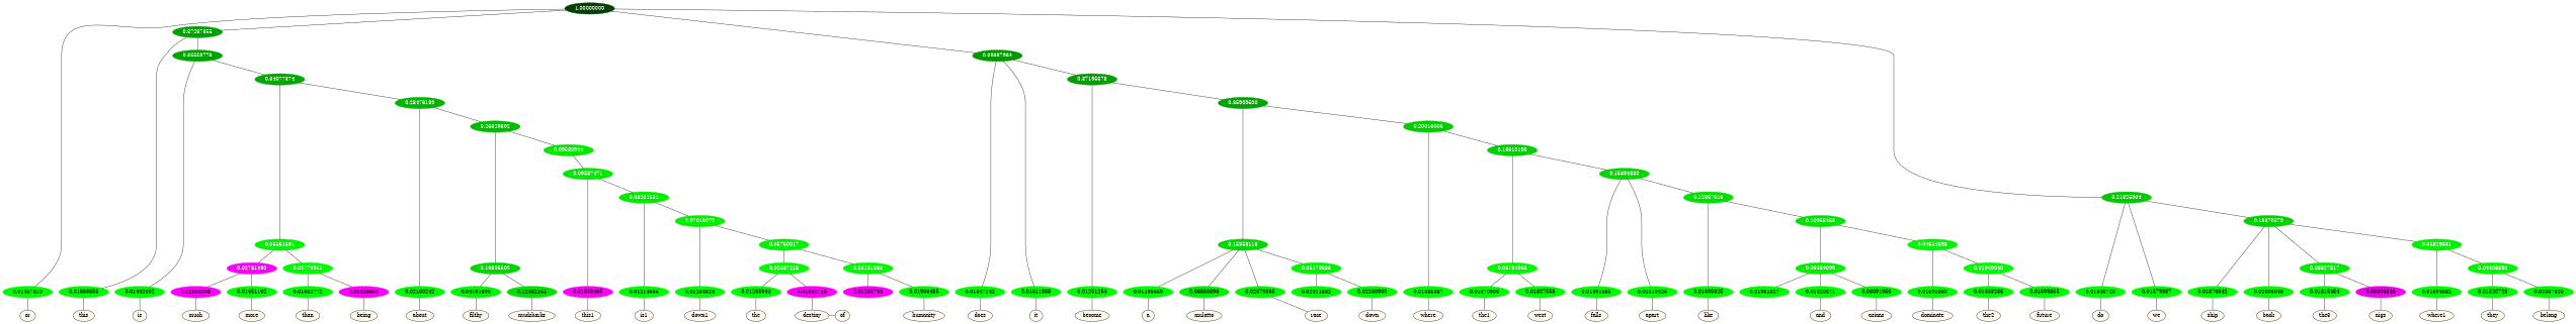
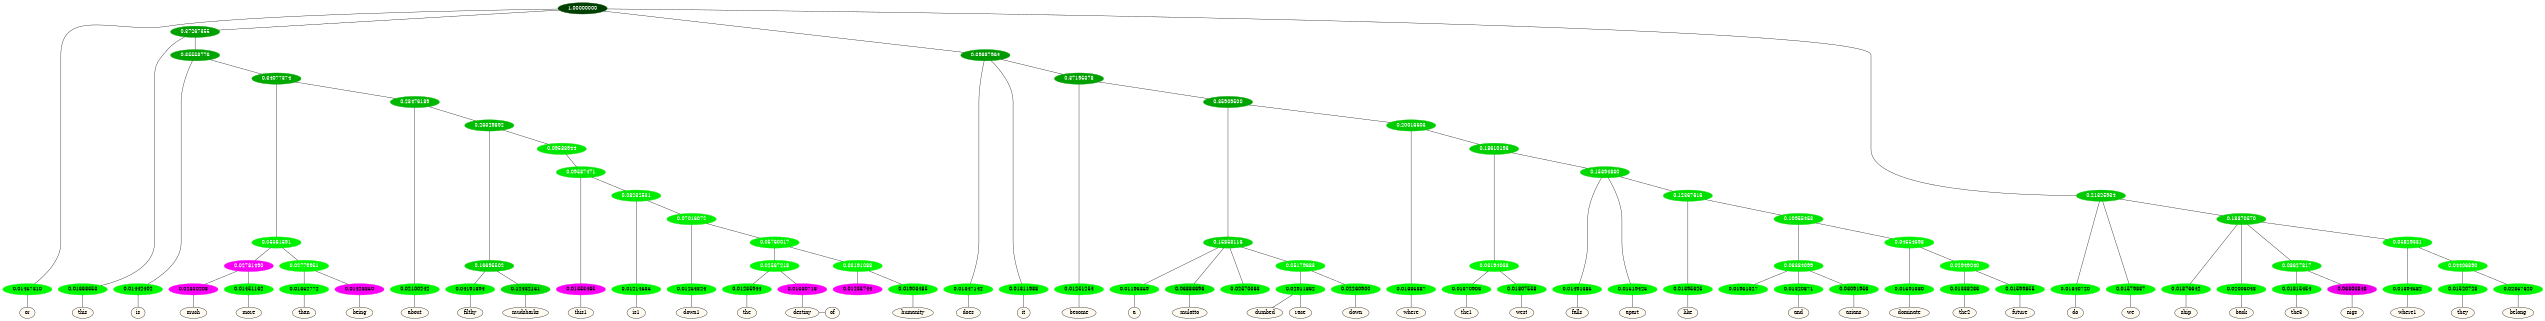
  graph {
    node [color=black format=png nodesep=0.001 ordering=out overlap_scaling=0.01 ranksep=0.001 style=filled fontcolor=black]
    n1 [fillcolor=floralwhite height=0.15 label=this style="filled,solid" width=0.15 fontcolor=""]
    n2 [fillcolor=floralwhite height=0.15 label=is style="filled,solid" width=0.15 fontcolor=""]
    n3 [fillcolor=floralwhite height=0.15 label=much style="filled,solid" width=0.15 fontcolor=""]
    n4 [fillcolor=floralwhite height=0.15 label=more style="filled,solid" width=0.15 fontcolor=""]
    n5 [fillcolor=floralwhite height=0.15 label=than style="filled,solid" width=0.15 fontcolor=""]
    n6 [fillcolor=floralwhite height=0.15 label=being style="filled,solid" width=0.15 fontcolor=""]
    n7 [fillcolor=floralwhite height=0.15 label=about style="filled,solid" width=0.15 fontcolor=""]
    n8 [fillcolor=floralwhite height=0.15 label=filthy style="filled,solid" width=0.15 fontcolor=""]
    n9 [fillcolor=floralwhite height=0.15 label=mudsharks style="filled,solid" width=0.15 fontcolor=""]
    n10 [fillcolor=floralwhite height=0.15 label=this1 style="filled,solid" width=0.15 fontcolor=""]
    n11 [fillcolor=floralwhite height=0.15 label=is1 style="filled,solid" width=0.15 fontcolor=""]
    n12 [fillcolor=floralwhite height=0.15 label=down1 style="filled,solid" width=0.15 fontcolor=""]
    n13 [fillcolor=floralwhite height=0.15 label=the style="filled,solid" width=0.15 fontcolor=""]
    n14 [fillcolor=floralwhite height=0.15 label=destiny style="filled,solid" width=0.15 fontcolor=""]
    n15 [fillcolor=floralwhite height=0.15 label=of style="filled,solid" width=0.15 fontcolor=""]
    n16 [fillcolor=floralwhite height=0.15 label=humanity style="filled,solid" width=0.15 fontcolor=""]
    n17 [fillcolor=floralwhite height=0.15 label=does style="filled,solid" width=0.15 fontcolor=""]
    n18 [fillcolor=floralwhite height=0.15 label=it style="filled,solid" width=0.15 fontcolor=""]
    n19 [fillcolor=floralwhite height=0.15 label=become style="filled,solid" width=0.15 fontcolor=""]
    n20 [fillcolor=floralwhite height=0.15 label=a style="filled,solid" width=0.15 fontcolor=""]
+   n21 [fillcolor=floralwhite height=0.15 label=dumbed style="filled,solid" width=0.15 fontcolor=""]
    n22 [fillcolor=floralwhite height=0.15 label=down style="filled,solid" width=0.15 fontcolor=""]
    n23 [fillcolor=floralwhite height=0.15 label=mulatto style="filled,solid" width=0.15 fontcolor=""]
    n24 [fillcolor=floralwhite height=0.15 label=race style="filled,solid" width=0.15 fontcolor=""]
    n25 [fillcolor=floralwhite height=0.15 label=where style="filled,solid" width=0.15 fontcolor=""]
    n26 [fillcolor=floralwhite height=0.15 label=the1 style="filled,solid" width=0.15 fontcolor=""]
    n27 [fillcolor=floralwhite height=0.15 label=west style="filled,solid" width=0.15 fontcolor=""]
    n28 [fillcolor=floralwhite height=0.15 label=falls style="filled,solid" width=0.15 fontcolor=""]
    n29 [fillcolor=floralwhite height=0.15 label=apart style="filled,solid" width=0.15 fontcolor=""]
    n30 [fillcolor=floralwhite height=0.15 label=like style="filled,solid" width=0.15 fontcolor=""]
    n31 [fillcolor=floralwhite height=0.15 label=and style="filled,solid" width=0.15 fontcolor=""]
    n32 [fillcolor=floralwhite height=0.15 label=asians style="filled,solid" width=0.15 fontcolor=""]
    n33 [fillcolor=floralwhite height=0.15 label=dominate style="filled,solid" width=0.15 fontcolor=""]
    n34 [fillcolor=floralwhite height=0.15 label=the2 style="filled,solid" width=0.15 fontcolor=""]
    n35 [fillcolor=floralwhite height=0.15 label=future style="filled,solid" width=0.15 fontcolor=""]
    n36 [fillcolor=floralwhite height=0.15 label=or style="filled,solid" width=0.15 fontcolor=""]
    n37 [fillcolor=floralwhite height=0.15 label=do style="filled,solid" width=0.15 fontcolor=""]
    n38 [fillcolor=floralwhite height=0.15 label=we style="filled,solid" width=0.15 fontcolor=""]
    n39 [fillcolor=floralwhite height=0.15 label=ship style="filled,solid" width=0.15 fontcolor=""]
    n40 [fillcolor=floralwhite height=0.15 label=the3 style="filled,solid" width=0.15 fontcolor=""]
    n41 [fillcolor=floralwhite height=0.15 label=nigs style="filled,solid" width=0.15 fontcolor=""]
    n42 [fillcolor=floralwhite height=0.15 label=back style="filled,solid" width=0.15 fontcolor=""]
    n43 [fillcolor=floralwhite height=0.15 label=where1 style="filled,solid" width=0.15 fontcolor=""]
    n44 [fillcolor=floralwhite height=0.15 label=they style="filled,solid" width=0.15 fontcolor=""]
    n45 [fillcolor=floralwhite height=0.15 label=belong style="filled,solid" width=0.15 fontcolor=""]
    n46 [color="0.334 1.000 0.983" height=0.15 label=0.01668353 width=0.15]
    n47 [color="0.334 1.000 0.986" height=0.15 label=0.01442402 width=0.15]
    n48 [color="0.835 1.000 0.987" height=0.15 label=0.02330208 width=0.15]
    n49 [color="0.334 1.000 0.985" height=0.15 label=0.01451162 width=0.15]
    n50 [color="0.334 1.000 0.986" height=0.15 label=0.01352772 width=0.15]
    n51 [color="0.835 1.000 0.986" height=0.15 label=0.01426850 width=0.15]
    n52 [color="0.334 1.000 0.979" height=0.15 label=0.02100242 width=0.15]
    n53 [color="0.334 1.000 0.958" height=0.15 label=0.04191394 width=0.15]
    n54 [color="0.334 1.000 0.876" height=0.15 label=0.12432151 width=0.15]
    n55 [color="0.835 1.000 0.986" height=0.15 label=0.01353465 width=0.15]
    n56 [color="0.334 1.000 0.988" height=0.15 label=0.01214565 width=0.15]
    n57 [color="0.334 1.000 0.987" height=0.15 label=0.01254324 width=0.15]
    n58 [color="0.334 1.000 0.988" height=0.15 label=0.01235944 width=0.15]
    n59 [color="0.835 1.000 0.987" height=0.15 label=0.01330716 width=0.15]
    n60 [color="0.835 1.000 0.987" height=0.15 label=0.01285744 width=0.15]
    n61 [color="0.334 1.000 0.981" height=0.15 label=0.01903485 width=0.15]
    n62 [color="0.334 1.000 0.987" height=0.15 label=0.01347142 width=0.15]
    n63 [color="0.334 1.000 0.987" height=0.15 label=0.01311988 width=0.15]
    n64 [color="0.334 1.000 0.987" height=0.15 label=0.01251254 width=0.15]
    n65 [color="0.334 1.000 0.988" height=0.15 label=0.01196359 width=0.15]
    n66 [color="0.334 1.000 0.971" height=0.15 label=0.02911862 width=0.15]
    n67 [color="0.334 1.000 0.977" height=0.15 label=0.02260900 width=0.15]
    n68 [color="0.334 1.000 0.931" height=0.15 label=0.06883696 width=0.15]
    n69 [color="0.334 1.000 0.974" height=0.15 label=0.02570363 width=0.15]
    n70 [color="0.334 1.000 0.986" height=0.15 label=0.01385887 width=0.15]
    n71 [color="0.334 1.000 0.986" height=0.15 label=0.01370906 width=0.15]
    n72 [color="0.334 1.000 0.982" height=0.15 label=0.01807558 width=0.15]
    n73 [color="0.334 1.000 0.985" height=0.15 label=0.01491385 width=0.15]
    n74 [color="0.334 1.000 0.985" height=0.15 label=0.01519425 width=0.15]
    n75 [color="0.334 1.000 0.986" height=0.15 label=0.01395625 width=0.15]
    n76 [color="0.334 1.000 0.980" height=0.15 label=0.01961327 width=0.15]
    n77 [color="0.334 1.000 0.987" height=0.15 label=0.01320871 width=0.15]
    n78 [color="0.334 1.000 0.969" height=0.15 label=0.03091956 width=0.15]
    n79 [color="0.334 1.000 0.984" height=0.15 label=0.01591680 width=0.15]
    n80 [color="0.334 1.000 0.987" height=0.15 label=0.01338236 width=0.15]
    n81 [color="0.334 1.000 0.984" height=0.15 label=0.01599855 width=0.15]
    n82 [color="0.334 1.000 0.985" height=0.15 label=0.01457310 width=0.15]
    n83 [color="0.334 1.000 0.987" height=0.15 label=0.01340720 width=0.15]
    n84 [color="0.334 1.000 0.984" height=0.15 label=0.01579837 width=0.15]
    n85 [color="0.334 1.000 0.981" height=0.15 label=0.01876642 width=0.15]
    n86 [color="0.334 1.000 0.982" height=0.15 label=0.01815454 width=0.15]
    n87 [color="0.835 1.000 0.932" height=0.15 label=0.06806846 width=0.15]
    n88 [color="0.334 1.000 0.980" height=0.15 label=0.02006043 width=0.15]
    n89 [color="0.334 1.000 0.986" height=0.15 label=0.01394582 width=0.15]
    n90 [color="0.334 1.000 0.985" height=0.15 label=0.01520728 width=0.15]
    n91 [color="0.334 1.000 0.971" height=0.15 label=0.02857620 width=0.15]
    n92 [color="0.334 1.000 0.250" fontcolor=grey99 height=0.15 label=1.00000000 width=0.15]
    n93 [color="0.334 1.000 0.627" fontcolor=grey99 height=0.15 label=0.37267355 width=0.15]
    n94 [color="0.334 1.000 0.601" fontcolor=grey99 height=0.15 label=0.39887964 width=0.15]
    n95 [color="0.334 1.000 0.787" fontcolor=grey99 height=0.15 label=0.21325934 width=0.15]
    n96 [color="0.334 1.000 0.644" fontcolor=grey99 height=0.15 label=0.35558776 width=0.15]
    n97 [color="0.334 1.000 0.628" fontcolor=grey99 height=0.15 label=0.37195378 width=0.15]
    n98 [color="0.334 1.000 0.816" fontcolor=grey99 height=0.15 label=0.18370570 width=0.15]
    n99 [color="0.334 1.000 0.659" fontcolor=grey99 height=0.15 label=0.34077374 width=0.15]
    n100 [color="0.334 1.000 0.641" fontcolor=grey99 height=0.15 label=0.35909500 width=0.15]
    n101 [color="0.334 1.000 0.914" fontcolor=grey99 height=0.15 label=0.08627817 width=0.15]
    n102 [color="0.334 1.000 0.942" fontcolor=grey99 height=0.15 label=0.05829331 width=0.15]
    n103 [color="0.334 1.000 0.944" fontcolor=grey99 height=0.15 label=0.05561591 width=0.15]
    n104 [color="0.334 1.000 0.715" fontcolor=grey99 height=0.15 label=0.28476189 width=0.15]
    n105 [color="0.334 1.000 0.841" fontcolor=grey99 height=0.15 label=0.15858116 width=0.15]
    n106 [color="0.334 1.000 0.800" fontcolor=grey99 height=0.15 label=0.20016603 width=0.15]
    n107 [color="0.334 1.000 0.956" fontcolor=grey99 height=0.15 label=0.04406890 width=0.15]
    n108 [color="0.835 1.000 0.972" fontcolor=grey99 height=0.15 label=0.02781490 width=0.15]
    n109 [color="0.334 1.000 0.972" fontcolor=grey99 height=0.15 label=0.02779951 width=0.15]
    n110 [color="0.334 1.000 0.737" fontcolor=grey99 height=0.15 label=0.26329892 width=0.15]
    n111 [color="0.334 1.000 0.948" fontcolor=grey99 height=0.15 label=0.05179683 width=0.15]
    n112 [color="0.334 1.000 0.814" fontcolor=grey99 height=0.15 label=0.18610193 width=0.15]
    n113 [color="0.334 1.000 0.833" fontcolor=grey99 height=0.15 label=0.16695502 width=0.15]
    n114 [color="0.334 1.000 0.904" fontcolor=grey99 height=0.15 label=0.09588944 width=0.15]
    n115 [color="0.334 1.000 0.968" fontcolor=grey99 height=0.15 label=0.03194033 width=0.15]
    n116 [color="0.334 1.000 0.846" fontcolor=grey99 height=0.15 label=0.15394830 width=0.15]
    n117 [color="0.334 1.000 0.904" fontcolor=grey99 height=0.15 label=0.09587471 width=0.15]
    n118 [color="0.334 1.000 0.876" fontcolor=grey99 height=0.15 label=0.12367616 width=0.15]
    n119 [color="0.334 1.000 0.918" fontcolor=grey99 height=0.15 label=0.08232531 width=0.15]
    n120 [color="0.334 1.000 0.890" fontcolor=grey99 height=0.15 label=0.10955453 width=0.15]
    n121 [color="0.334 1.000 0.930" fontcolor=grey99 height=0.15 label=0.07016072 width=0.15]
    n122 [color="0.334 1.000 0.936" fontcolor=grey99 height=0.15 label=0.06384099 width=0.15]
    n123 [color="0.334 1.000 0.954" fontcolor=grey99 height=0.15 label=0.04554698 width=0.15]
    n124 [color="0.334 1.000 0.942" fontcolor=grey99 height=0.15 label=0.05760017 width=0.15]
    n125 [color="0.334 1.000 0.971" fontcolor=grey99 height=0.15 label=0.02949040 width=0.15]
    n126 [color="0.334 1.000 0.974" fontcolor=grey99 height=0.15 label=0.02567218 width=0.15]
    n127 [color="0.334 1.000 0.968" fontcolor=grey99 height=0.15 label=0.03191088 width=0.15]
    subgraph sub_1 {
      rank=same
      n1
      n2
      n3
      n4
      n5
      n6
      n7
      n8
      n9
      n10
      n11
      n12
      n13
      n14
      n15
      n16
      n17
      n18
      n19
      n20
+     n21
      n22
      n23
      n24
      n25
      n26
      n27
      n28
      n29
      n30
      n31
      n32
      n33
      n34
      n35
      n36
      n37
      n38
      n39
      n40
      n41
      n42
      n43
      n44
      n45
    }
    subgraph sub_2 {
      rank=same
      n46
      n47
      n48
      n49
      n50
      n51
      n52
      n53
      n54
      n55
      n56
      n57
      n58
      n59
      n60
      n61
      n62
      n63
      n64
      n65
      n66
      n67
      n68
      n69
      n70
      n71
      n72
      n73
      n74
      n75
      n76
      n77
      n78
      n79
      n80
      n81
      n82
      n83
      n84
      n85
      n86
      n87
      n88
      n89
      n90
      n91
    }
    n14 -- n15
    n46 -- n1
    n47 -- n2
    n48 -- n3
    n49 -- n4
    n50 -- n5
    n51 -- n6
    n52 -- n7
    n53 -- n8
    n54 -- n9
    n55 -- n10
    n56 -- n11
    n57 -- n12
    n58 -- n13
    n59 -- n14
    n61 -- n16
    n62 -- n17
    n63 -- n18
    n64 -- n19
    n65 -- n20
+   n66 -- n21
    n67 -- n22
    n68 -- n23
-   n69 -- n24
+   n66 -- n24
    n70 -- n25
    n71 -- n26
    n72 -- n27
    n73 -- n28
    n74 -- n29
    n75 -- n30
    n77 -- n31
    n78 -- n32
    n79 -- n33
    n80 -- n34
    n81 -- n35
    n82 -- n36
    n83 -- n37
    n84 -- n38
    n85 -- n39
    n86 -- n40
    n87 -- n41
    n88 -- n42
    n89 -- n43
    n90 -- n44
    n91 -- n45
    n92 -- n82
    n92 -- n93
    n92 -- n94
    n92 -- n95
    n93 -- n46
    n93 -- n96
    n94 -- n62
    n94 -- n63
    n94 -- n97
    n95 -- n83
    n95 -- n84
    n95 -- n98
    n96 -- n47
    n96 -- n99
    n97 -- n64
    n97 -- n100
    n98 -- n85
    n98 -- n88
    n98 -- n101
    n98 -- n102
    n99 -- n103
    n99 -- n104
    n100 -- n105
    n100 -- n106
    n101 -- n86
    n101 -- n87
    n102 -- n89
    n102 -- n107
    n103 -- n108
    n103 -- n109
    n104 -- n52
    n104 -- n110
    n105 -- n65
    n105 -- n68
    n105 -- n69
    n105 -- n111
    n106 -- n70
    n106 -- n112
    n107 -- n90
    n107 -- n91
    n108 -- n48
    n108 -- n49
    n109 -- n50
    n109 -- n51
    n110 -- n113
    n110 -- n114
    n111 -- n66
    n111 -- n67
    n112 -- n115
    n112 -- n116
    n113 -- n53
    n113 -- n54
    n114 -- n117
    n115 -- n71
    n115 -- n72
    n116 -- n73
    n116 -- n74
    n116 -- n118
    n117 -- n55
    n117 -- n119
    n118 -- n75
    n118 -- n120
    n119 -- n56
    n119 -- n121
    n120 -- n122
    n120 -- n123
    n121 -- n57
    n121 -- n124
    n122 -- n76
    n122 -- n77
    n122 -- n78
    n123 -- n79
    n123 -- n125
    n124 -- n126
    n124 -- n127
    n125 -- n80
    n125 -- n81
    n126 -- n58
    n126 -- n59
    n127 -- n60
    n127 -- n61
  }
